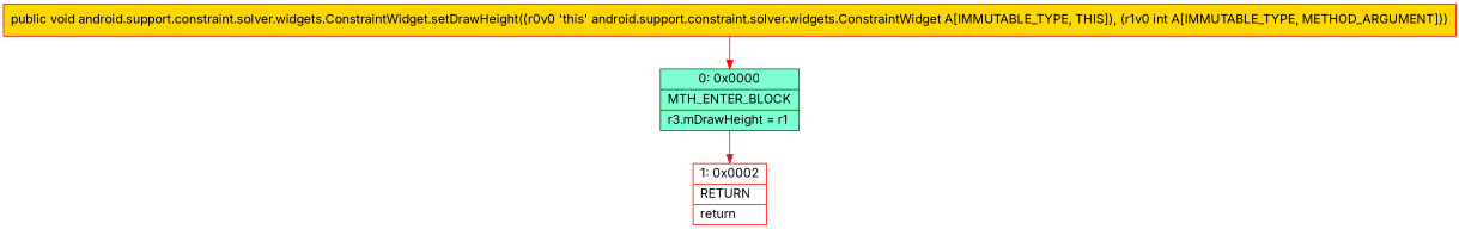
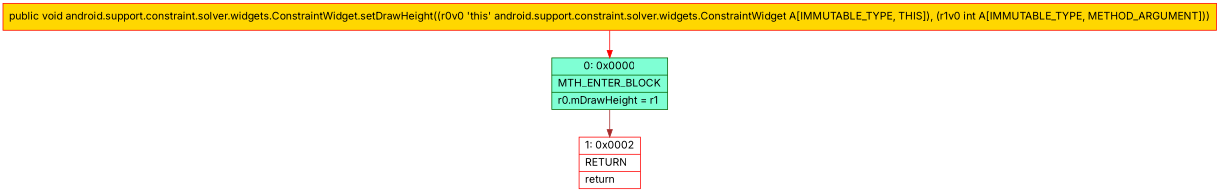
  digraph {
    fontname=Inter
    node [shape=record style=filled color=red fontname=Inter]
    edge [fontname=Inter]
-   n1 [label="{0\:\ 0x0000|MTH_ENTER_BLOCK\l|r3.mDrawHeight = r1\l}" fillcolor=aquamarine color=darkgreen]
+   n1 [label="{0\:\ 0x0000|MTH_ENTER_BLOCK\l|r0.mDrawHeight = r1\l}" fillcolor=aquamarine color=darkgreen]
    n2 [label="{1\:\ 0x0002|RETURN\l|return\l}" fillcolor=white]
    n3 [label="{public void android.support.constraint.solver.widgets.ConstraintWidget.setDrawHeight((r0v0 'this' android.support.constraint.solver.widgets.ConstraintWidget A[IMMUTABLE_TYPE, THIS]), (r1v0 int A[IMMUTABLE_TYPE, METHOD_ARGUMENT])) }" fillcolor=gold]
    n1 -> n2 [color=brown]
    n3 -> n1 [color=red]
  }
